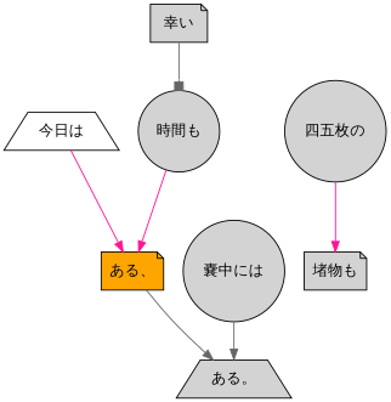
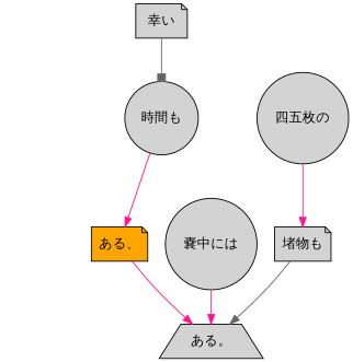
  digraph {
    fontname="Liberation Serif"
    node [fillcolor=lightgrey fontname="Liberation Serif" shape=note style=filled]
    edge [arrowhead=normal color=gray40 fontname="Liberation Serif"]
-   n1 [fillcolor=white label="今日は" shape=trapezium]
    n2 [fillcolor=orange label="ある、"]
    n3 [label="ある。" shape=trapezium]
    n4 [label="幸い"]
    n5 [label="時間も" shape=circle]
    n6 [label="嚢中には" shape=circle]
    n7 [label="四五枚の" shape=circle]
    n8 [label="堵物も"]
-   n1 -> n2 [color=deeppink]
-   n2 -> n3
+   n2 -> n3 [color=deeppink]
    n4 -> n5 [arrowhead=box]
    n5 -> n2 [color=deeppink]
-   n6 -> n3
+   n6 -> n3 [color=deeppink]
    n7 -> n8 [color=deeppink]
+   n8 -> n3
  }
